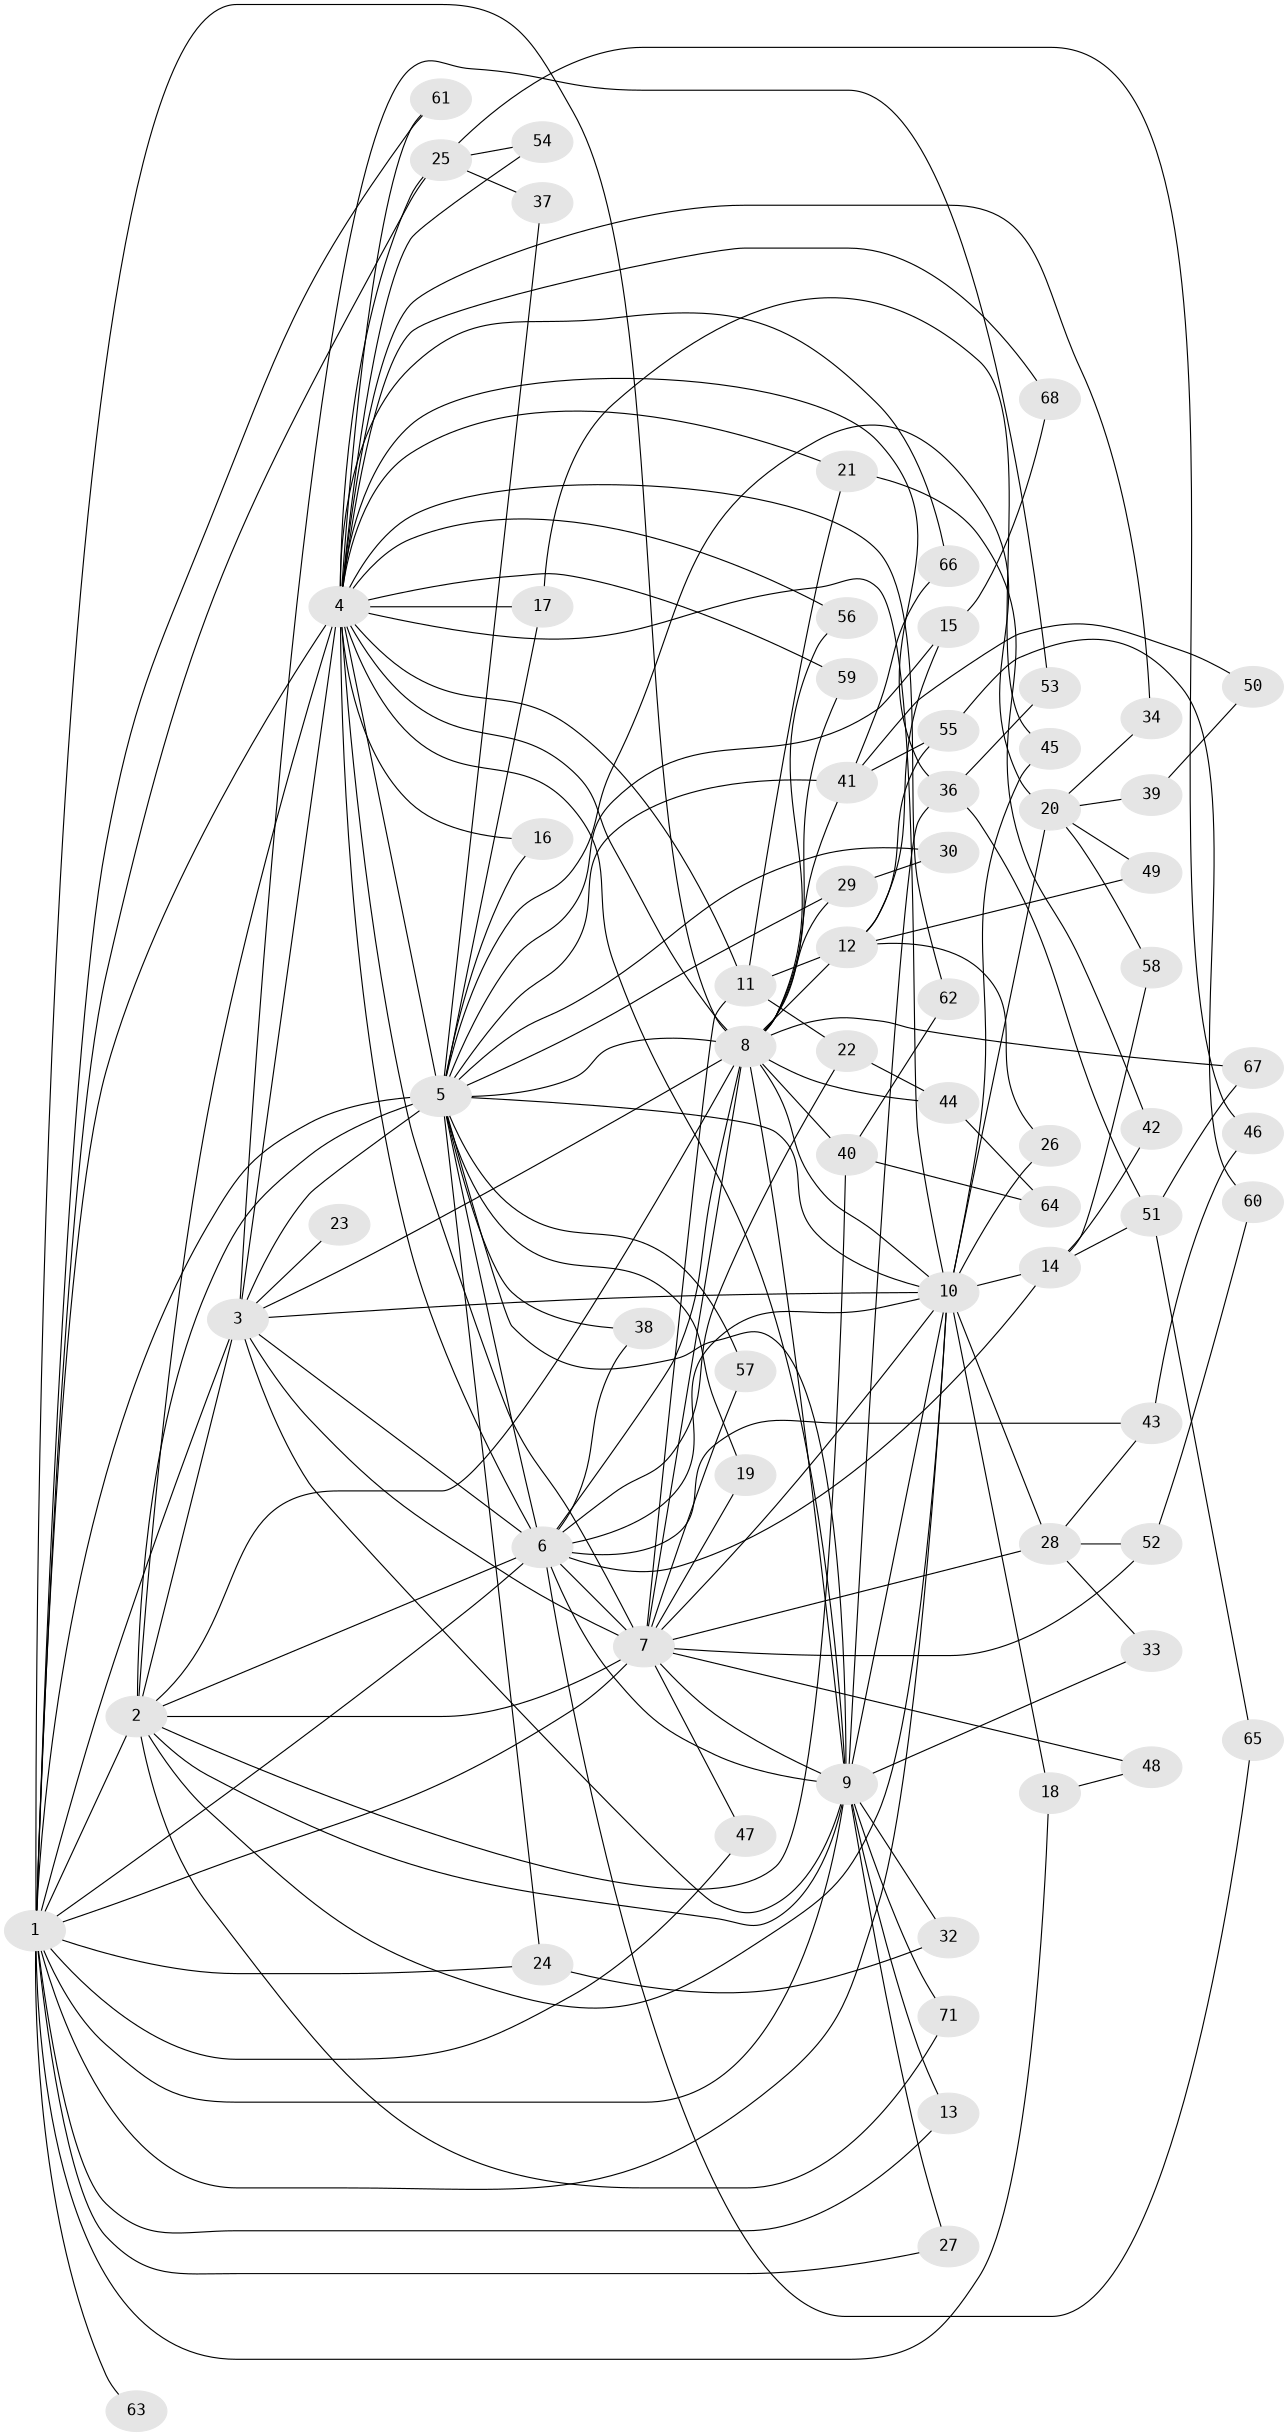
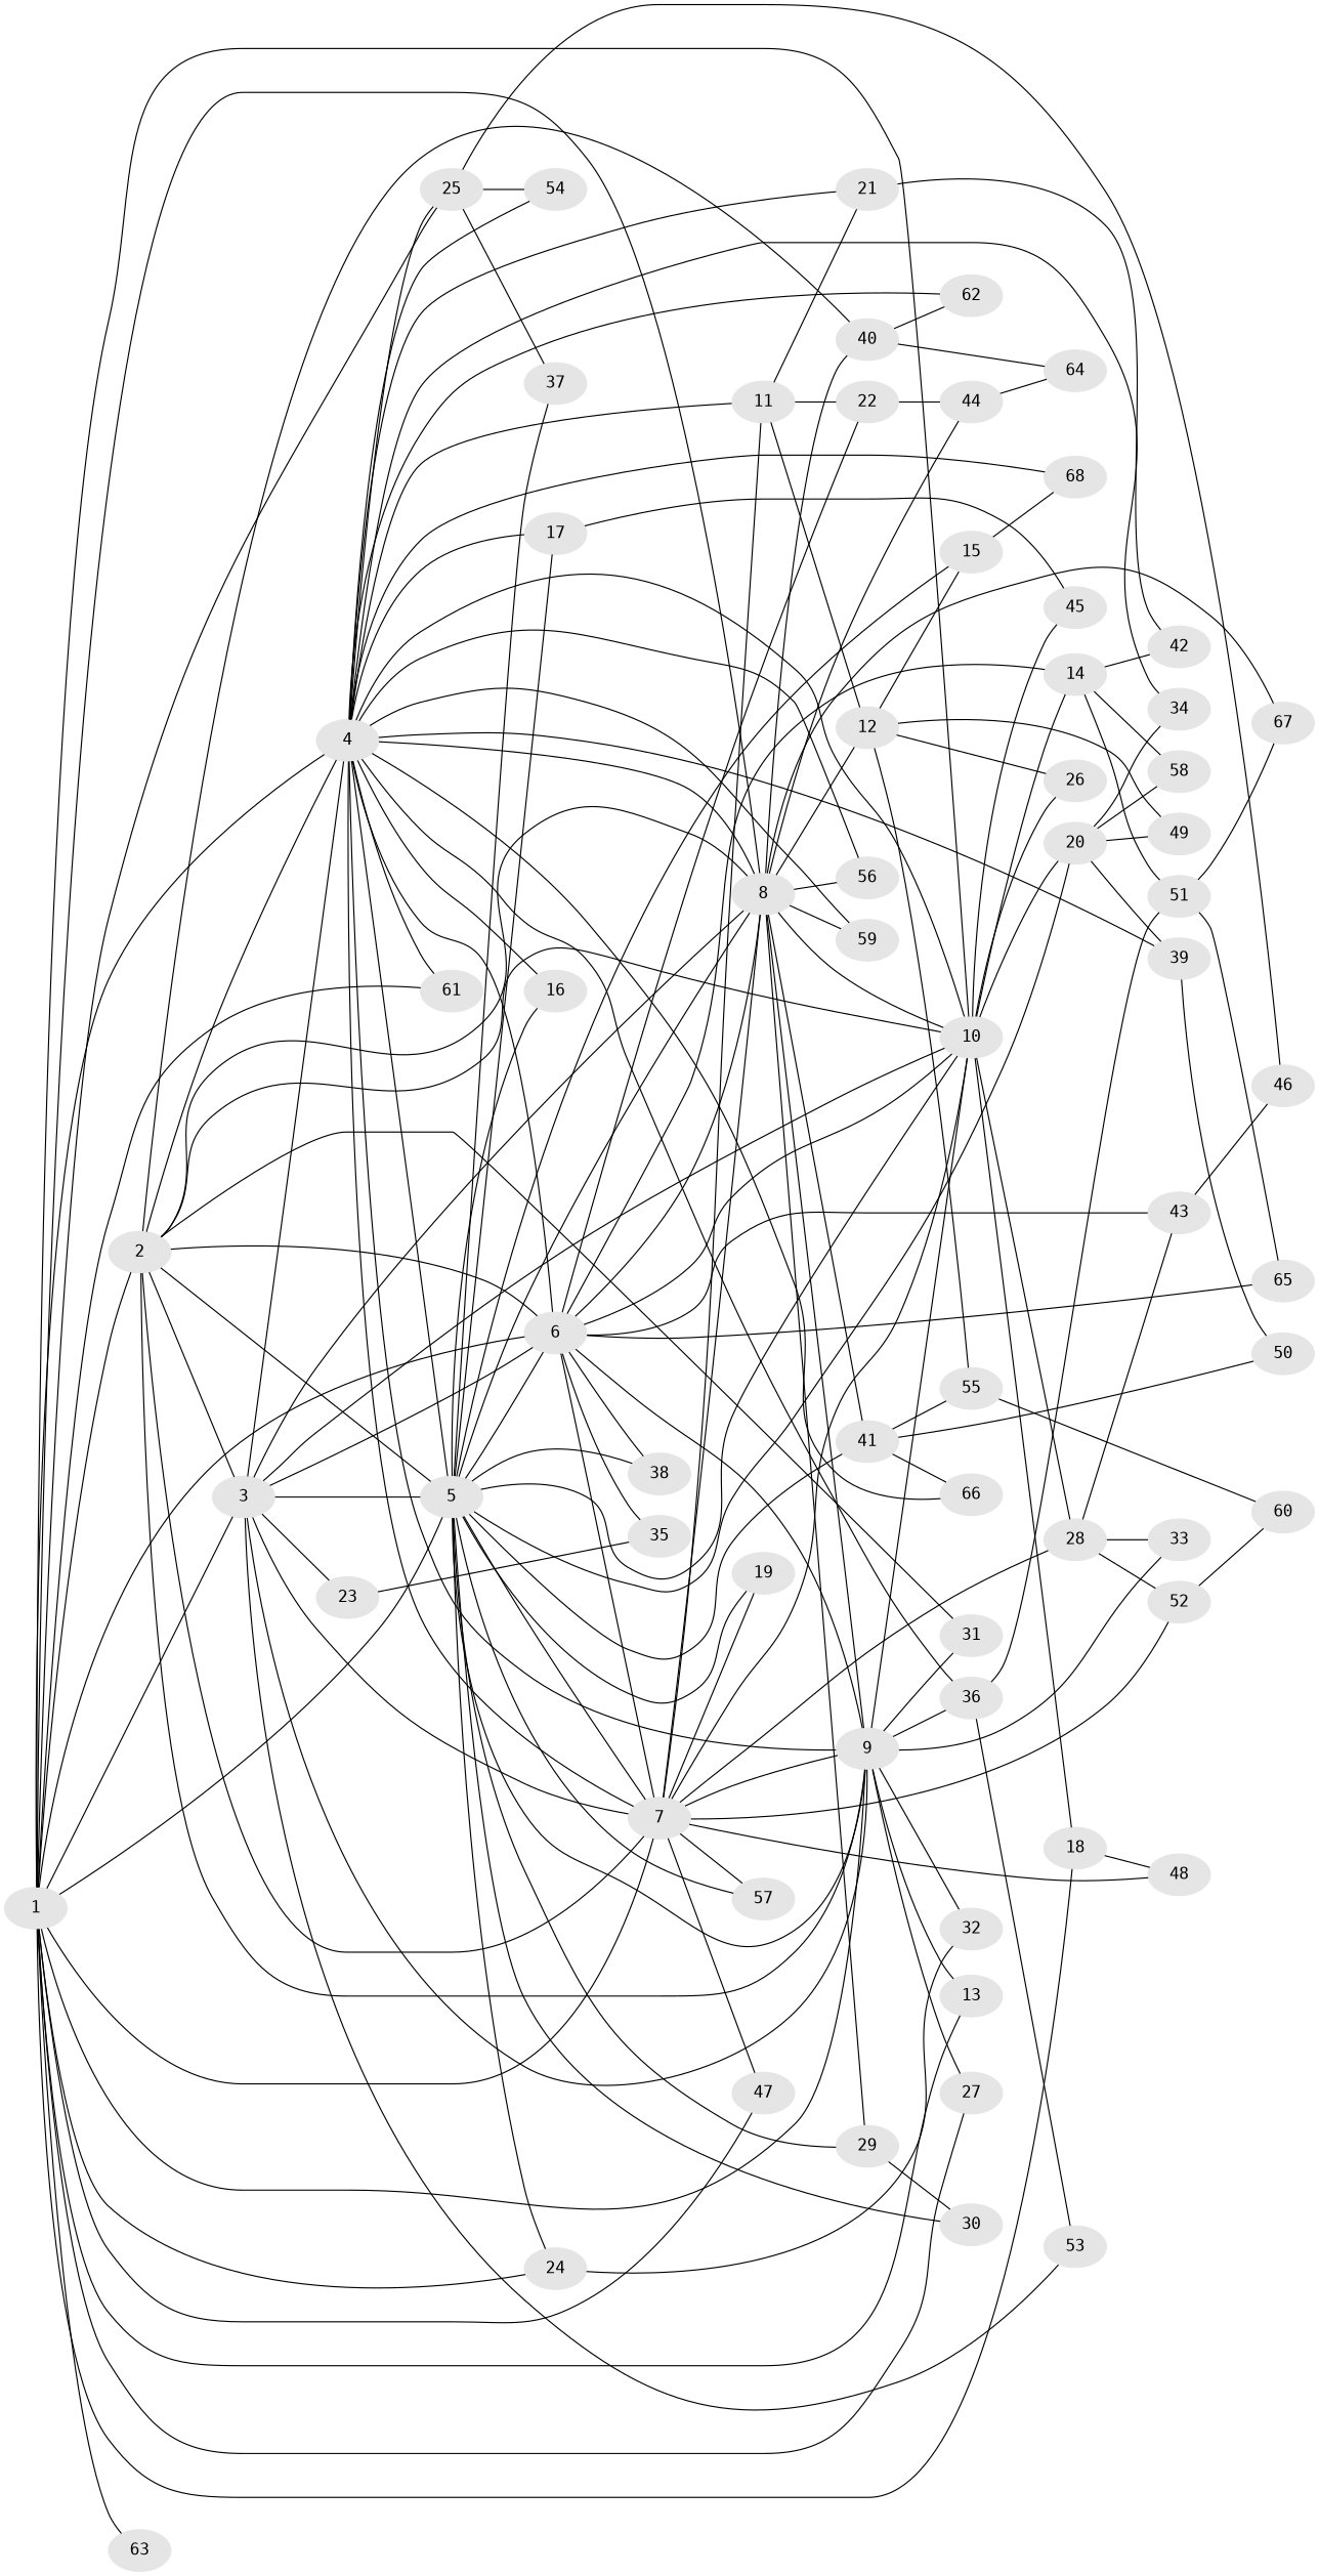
  graph {
    fontname="DejaVu Sans Mono"
    rankdir=LR
    node [color=gray90 fontname="DejaVu Sans Mono" style=filled]
    edge [fontname="DejaVu Sans Mono"]
    1
    2
    3
    4
    5
    6
    7
    8
    9
    10
    13
    18
    24
    25
    27
    47
    61
    63
-   31 [label=71]
+   31
    40
    23
    53
    11
    16
    17
    21
    34
    36
    39
    54
    56
    59
    62
    66
    68
    15
    19
    20
    29
    30
    37
    38
    41
    57
    14
    22
+   35
    43
    65
    28
    48
    52
    12
    44
    67
    32
    33
    45
    26
    46
    64
    42
    51
    50
    49
    58
    55
    60
    1 -- 2
    1 -- 3
    1 -- 4
    1 -- 5
    1 -- 6
    1 -- 7
    1 -- 8
    1 -- 9
    1 -- 10
    1 -- 13
    1 -- 18
    1 -- 24
    1 -- 25
    1 -- 27
    1 -- 47
    1 -- 61
    1 -- 63
    2 -- 3
    2 -- 4
    2 -- 5
    2 -- 6
    2 -- 7
    2 -- 8
    2 -- 9
    2 -- 10
    2 -- 31
    2 -- 40
    3 -- 4
    3 -- 5
    3 -- 6
    3 -- 7
    3 -- 8
    3 -- 9
    3 -- 10
    3 -- 23
    3 -- 53
    4 -- 5
    4 -- 6
    4 -- 7
    4 -- 8
    4 -- 9
    4 -- 10
    4 -- 25
    4 -- 61
    4 -- 11
    4 -- 16
    4 -- 17
    4 -- 21
    4 -- 34
    4 -- 36
+   4 -- 39
    4 -- 54
    4 -- 56
    4 -- 59
    4 -- 62
    4 -- 66
    4 -- 68
    5 -- 6
+   5 -- 7
    5 -- 8
    5 -- 9
    5 -- 10
    5 -- 24
    5 -- 16
    5 -- 17
    5 -- 15
    5 -- 19
    5 -- 20
    5 -- 29
    5 -- 30
    5 -- 37
    5 -- 38
    5 -- 41
    5 -- 57
    6 -- 7
    6 -- 8
    6 -- 9
    6 -- 10
    6 -- 38
    6 -- 14
    6 -- 22
+   6 -- 35
    6 -- 43
    6 -- 65
    7 -- 8
    7 -- 9
    7 -- 10
    7 -- 47
    7 -- 11
    7 -- 19
    7 -- 57
    7 -- 28
    7 -- 48
    7 -- 52
    8 -- 9
    8 -- 10
    8 -- 40
    8 -- 56
    8 -- 59
    8 -- 29
    8 -- 41
    8 -- 12
    8 -- 44
    8 -- 67
    9 -- 10
    9 -- 13
    9 -- 27
    9 -- 31
    9 -- 36
    9 -- 32
    9 -- 33
    10 -- 18
    10 -- 20
    10 -- 14
    10 -- 28
    10 -- 45
    10 -- 26
    18 -- 48
    24 -- 32
    25 -- 54
    25 -- 37
    25 -- 46
    40 -- 62
    40 -- 64
+   23 -- 35
    11 -- 21
    11 -- 22
    11 -- 12
    17 -- 45
    21 -- 42
    36 -- 53
    36 -- 51
    39 -- 50
    15 -- 68
    20 -- 34
    20 -- 39
    20 -- 49
    20 -- 58
    29 -- 30
    41 -- 66
    41 -- 50
    41 -- 55
    14 -- 42
    14 -- 51
    14 -- 58
    22 -- 44
    43 -- 46
    28 -- 43
    28 -- 52
    28 -- 33
    52 -- 60
    12 -- 15
    12 -- 26
    12 -- 49
    12 -- 55
    44 -- 64
    51 -- 65
    51 -- 67
    55 -- 60
  }
